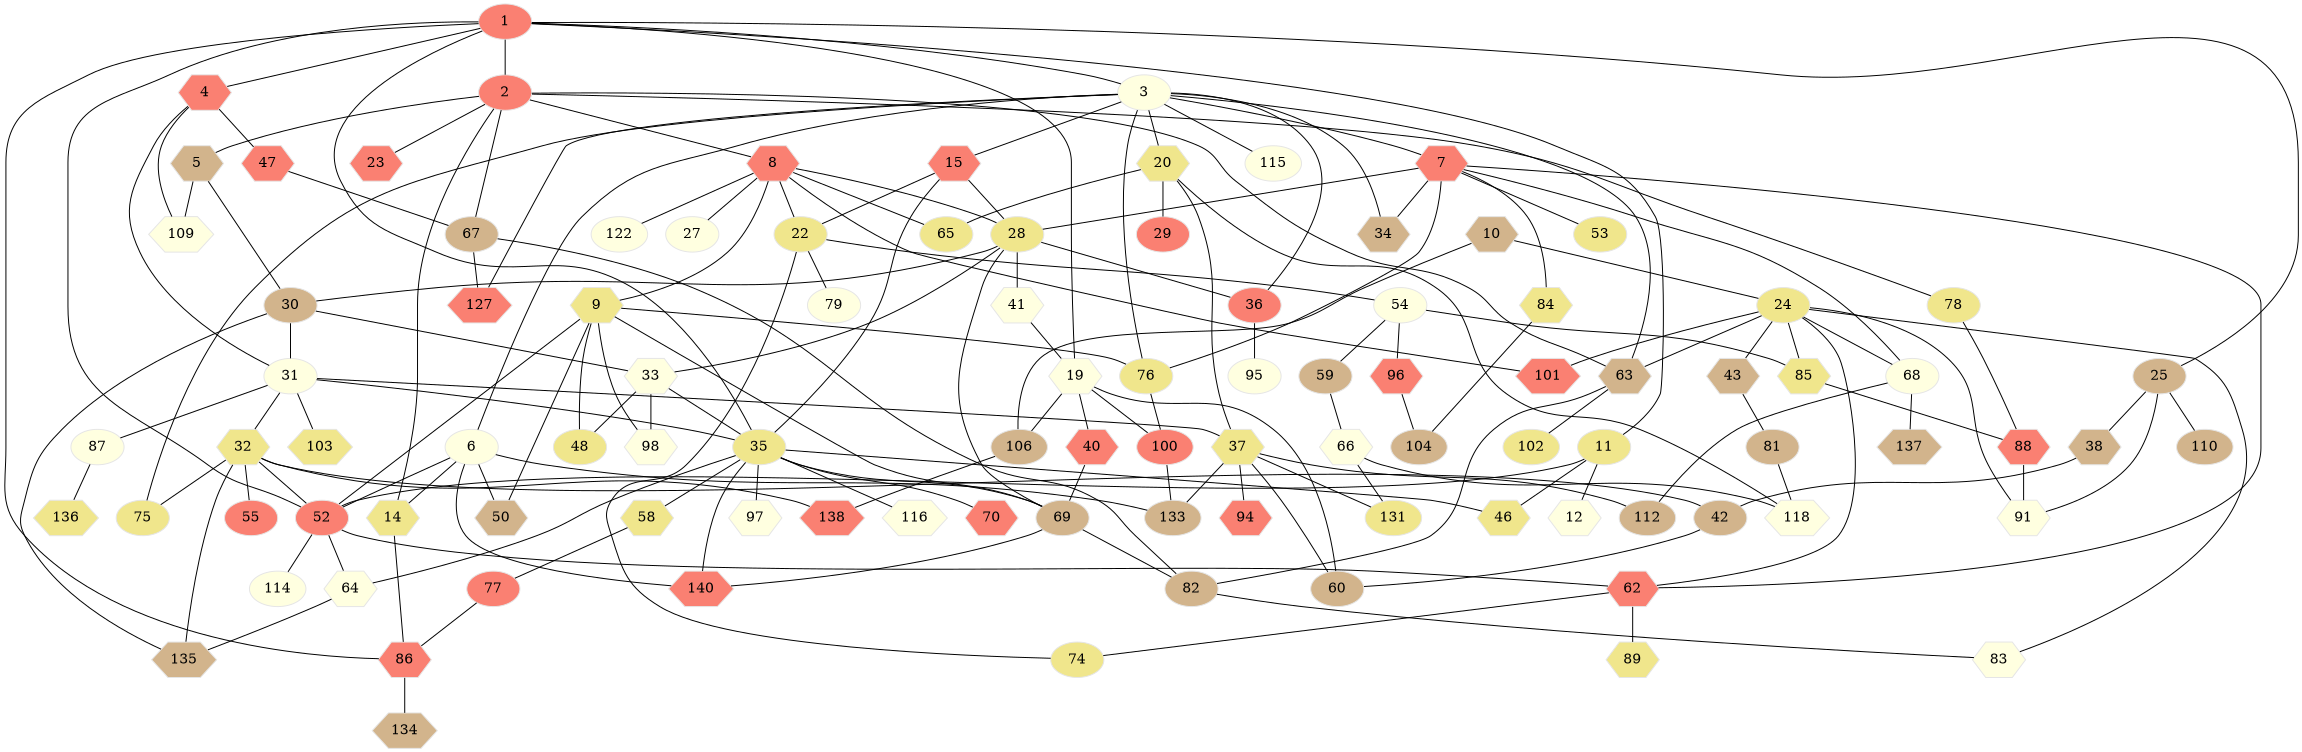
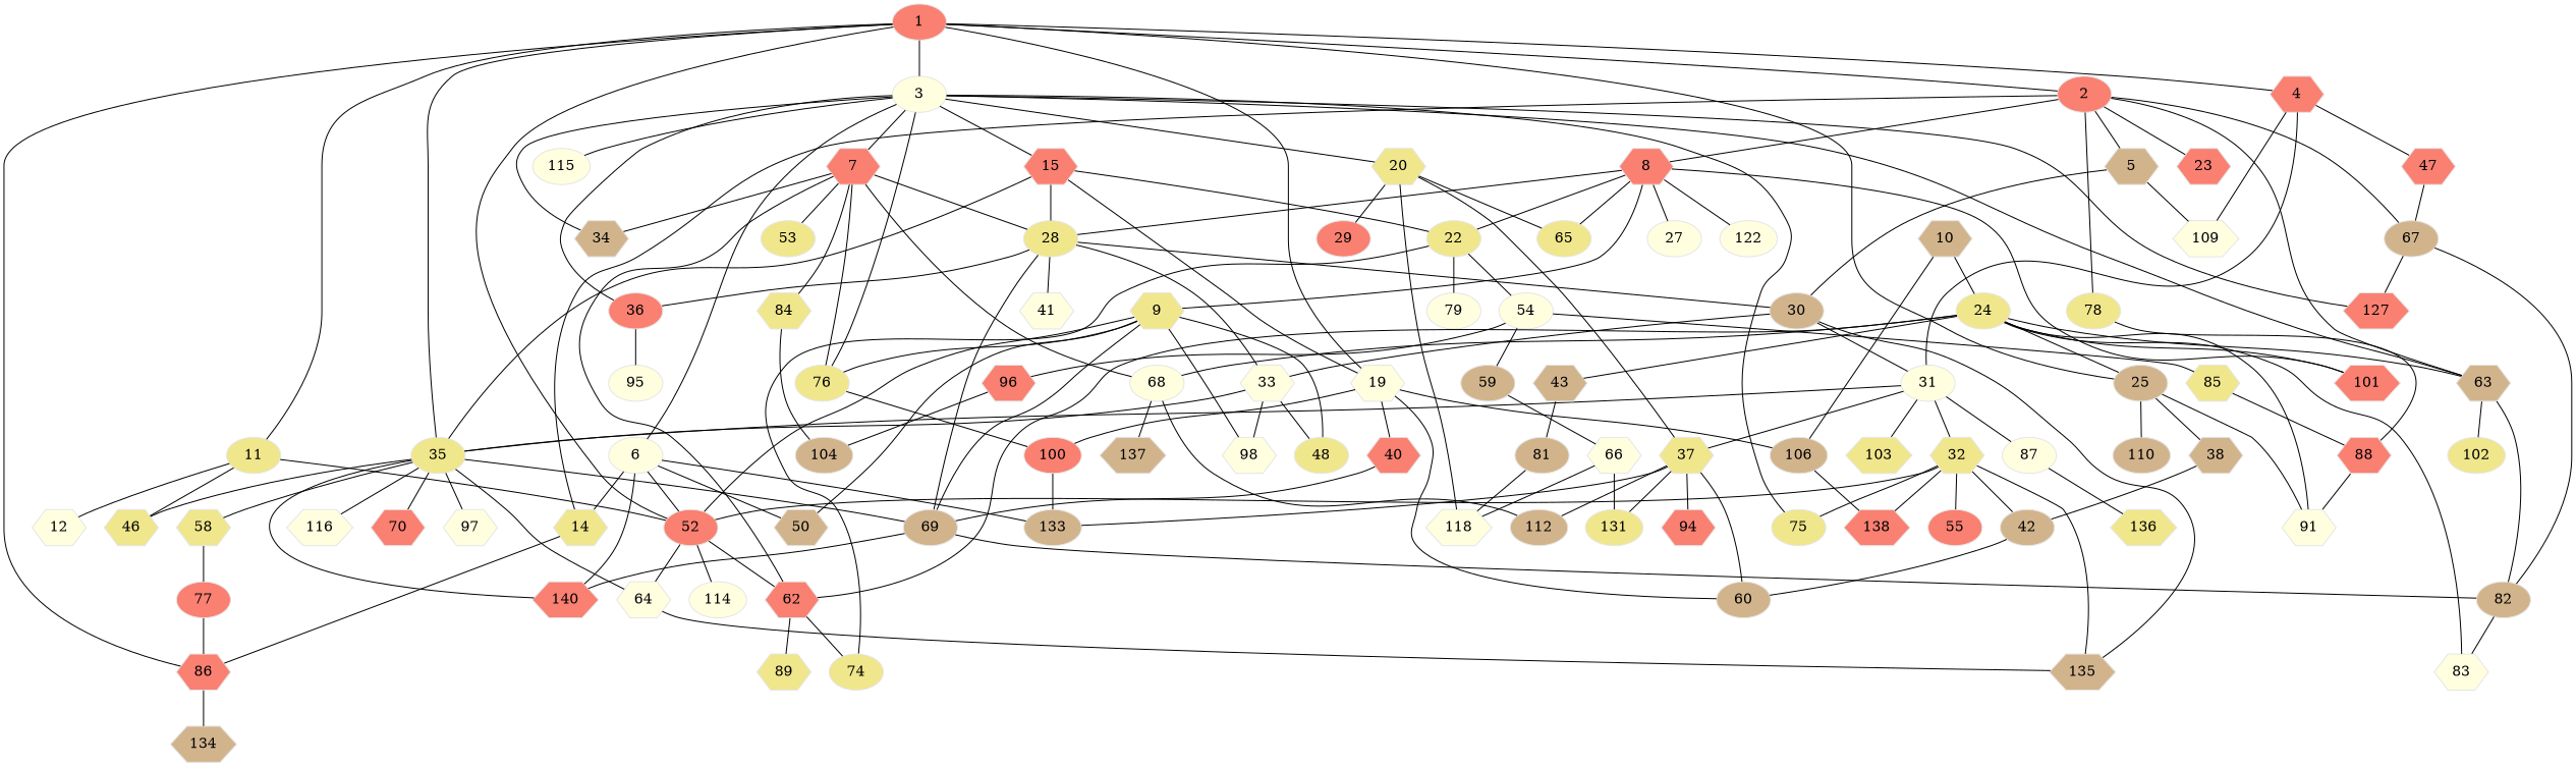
  graph {
    node [color=gray90 fillcolor=khaki shape=hexagon style=filled]
    1 [fillcolor=salmon shape=ellipse super="+132"]
    2 [fillcolor=salmon shape=ellipse super="+73"]
    3 [fillcolor=lightyellow shape=ellipse super="+44"]
    4 [fillcolor=salmon super="+49"]
    11 [shape=ellipse super="+13"]
    19 [fillcolor=lightyellow super="+99"]
    25 [fillcolor=tan shape=ellipse super="+80"]
    35 [shape=ellipse super="+108"]
    52 [fillcolor=salmon shape=ellipse super="+90"]
    86 [fillcolor=salmon super="+117"]
    5 [fillcolor=tan super="+17"]
    8 [fillcolor=salmon super="+18"]
    14 [super="+51"]
    23 [fillcolor=salmon]
    63 [fillcolor=tan super="+105"]
    67 [fillcolor=tan shape=ellipse super="+93"]
    78 [shape=ellipse]
    6 [fillcolor=lightyellow shape=ellipse super="+124"]
    7 [fillcolor=salmon super="+45"]
    15 [fillcolor=salmon super="+16"]
    20 [super="+21"]
    34 [fillcolor=tan]
    36 [fillcolor=salmon shape=ellipse]
    75 [shape=ellipse]
    76 [shape=ellipse super="+125"]
    115 [fillcolor=lightyellow shape=ellipse]
    127 [fillcolor=salmon super="+141"]
    31 [fillcolor=lightyellow shape=ellipse]
    47 [fillcolor=salmon]
    109 [fillcolor=lightyellow]
    12 [fillcolor=lightyellow]
    46
    106 [fillcolor=tan shape=ellipse]
    40 [fillcolor=salmon]
    60 [fillcolor=tan shape=ellipse super="+128"]
    100 [fillcolor=salmon shape=ellipse super="+121"]
    91 [fillcolor=lightyellow]
    38 [fillcolor=tan]
    110 [fillcolor=tan shape=ellipse]
    140 [fillcolor=salmon]
    69 [fillcolor=tan shape=ellipse super="+71"]
    58
    64 [fillcolor=lightyellow super="+119"]
    70 [fillcolor=salmon]
    97 [fillcolor=lightyellow]
    116 [fillcolor=lightyellow]
    62 [fillcolor=salmon super="+111"]
    114 [fillcolor=lightyellow shape=ellipse]
    134 [fillcolor=tan]
    30 [fillcolor=tan shape=ellipse super="+61"]
    28 [shape=ellipse super="+57"]
    9 [super="+113"]
    22 [shape=ellipse super="+26"]
    27 [fillcolor=lightyellow shape=ellipse]
    65 [shape=ellipse]
    101 [fillcolor=salmon]
    122 [fillcolor=lightyellow shape=ellipse]
    102 [shape=ellipse]
    82 [fillcolor=tan shape=ellipse]
    88 [fillcolor=salmon super="+120"]
    50 [fillcolor=tan]
    133 [fillcolor=tan shape=ellipse]
    53 [shape=ellipse]
    68 [fillcolor=lightyellow shape=ellipse super="+130"]
    84
    10 [fillcolor=tan]
    24 [shape=ellipse super="+139"]
    29 [fillcolor=salmon shape=ellipse]
    37 [super="+92"]
    118 [fillcolor=lightyellow]
    95 [fillcolor=lightyellow shape=ellipse super="+107"]
    32 [super="+39"]
    87 [fillcolor=lightyellow shape=ellipse]
    103
    33 [fillcolor=lightyellow super="+129"]
    135 [fillcolor=tan]
    41 [fillcolor=lightyellow]
    74 [shape=ellipse]
    89
    112 [fillcolor=tan shape=ellipse]
    137 [fillcolor=tan]
    104 [fillcolor=tan shape=ellipse]
    48 [shape=ellipse]
    98 [fillcolor=lightyellow]
    54 [fillcolor=lightyellow shape=ellipse super="+123"]
    79 [fillcolor=lightyellow shape=ellipse]
    43 [fillcolor=tan super="+56"]
    83 [fillcolor=lightyellow]
    138 [fillcolor=salmon]
    94 [fillcolor=salmon]
    131 [shape=ellipse]
    59 [fillcolor=tan shape=ellipse super="+126"]
    85
    96 [fillcolor=salmon]
    81 [fillcolor=tan shape=ellipse]
    42 [fillcolor=tan shape=ellipse]
    55 [fillcolor=salmon shape=ellipse]
    136
    77 [fillcolor=salmon shape=ellipse]
    66 [fillcolor=lightyellow super="+72"]
    1 -- 2
    1 -- 3
    1 -- 4
    1 -- 11
    1 -- 19
    1 -- 25
    1 -- 35
    1 -- 52
    1 -- 86
    2 -- 5
    2 -- 8
    2 -- 14
    2 -- 23
    2 -- 63
    2 -- 67
    2 -- 78
    3 -- 63
    3 -- 6
    3 -- 7
    3 -- 15
    3 -- 20
    3 -- 34
    3 -- 36
    3 -- 75
    3 -- 76
    3 -- 115
    3 -- 127
    4 -- 31
    4 -- 47
    4 -- 109
    11 -- 52
    11 -- 12
    11 -- 46
    19 -- 106
    19 -- 40
    19 -- 60
    19 -- 100
    25 -- 91
    25 -- 38
    25 -- 110
    35 -- 46
    35 -- 140
    35 -- 69
    35 -- 58
    35 -- 64
    35 -- 70
    35 -- 97
    35 -- 116
    52 -- 64
    52 -- 62
    52 -- 114
    86 -- 134
    5 -- 109
    5 -- 30
    8 -- 28
    8 -- 9
    8 -- 22
    8 -- 27
    8 -- 65
    8 -- 101
    8 -- 122
    14 -- 86
    63 -- 102
    63 -- 82
    67 -- 127
    67 -- 82
    78 -- 88
    6 -- 52
    6 -- 14
    6 -- 140
    6 -- 50
    6 -- 133
    7 -- 34
    7 -- 76
    7 -- 62
    7 -- 28
    7 -- 53
    7 -- 68
    7 -- 84
-   41 -- 19
+   15 -- 19
    15 -- 35
    15 -- 28
    15 -- 22
    20 -- 65
    20 -- 29
    20 -- 37
    20 -- 118
    36 -- 95
    76 -- 100
    31 -- 35
    31 -- 37
    31 -- 32
    31 -- 87
    31 -- 103
    47 -- 67
    106 -- 138
    40 -- 69
    100 -- 133
    38 -- 42
    69 -- 140
    69 -- 82
    58 -- 77
    64 -- 135
    62 -- 74
    62 -- 89
    30 -- 31 [weight=2]
    30 -- 33
    30 -- 135
    28 -- 36
    28 -- 69
    28 -- 30
    28 -- 33
    28 -- 41
    9 -- 52
    9 -- 76
    9 -- 69
    9 -- 50
    9 -- 48
    9 -- 98
    22 -- 74
    22 -- 54
    22 -- 79
    82 -- 83
    88 -- 91
    68 -- 112
    68 -- 137
    84 -- 104
    10 -- 106
    10 -- 24
-   24 -- 85
+   24 -- 25
    24 -- 63
    24 -- 91
    24 -- 62
    24 -- 101
    24 -- 68
    24 -- 43
    24 -- 83
    37 -- 60
    37 -- 133
    37 -- 112
    37 -- 94
    37 -- 131
    32 -- 52
    32 -- 75
    32 -- 135
    32 -- 138
    32 -- 42
    32 -- 55
    87 -- 136
    33 -- 35
    33 -- 48
    33 -- 98
    54 -- 59
    54 -- 85
    54 -- 96
    43 -- 81
    59 -- 66
    85 -- 88
    96 -- 104
    81 -- 118
    42 -- 60
    77 -- 86
    66 -- 118
    66 -- 131
  }
